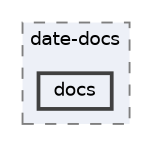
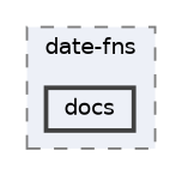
  digraph {
    compound=true
    n1 [color=grey25 fillcolor="#edf0f7" fontname=Helvetica fontsize=10 height=0.2 label=docs shape=box style="filled,bold" width=0.4]
    subgraph cluster_1 {
      bgcolor="#edf0f7"
      fontname=Helvetica
      fontsize=10
-     label="date-docs"
+     label="date-fns"
      pencolor=grey50
      style="filled,dashed"
      n1
    }
  }
